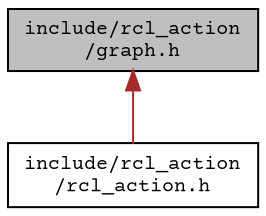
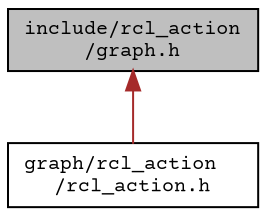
  digraph {
    fontname="Courier Prime"
    node [color=black fontname="Courier Prime" fontsize=10 shape=record style=filled]
    n1 [fillcolor=grey75 fontcolor=black height=0.2 label="include/rcl_action\l/graph.h" width=0.4]
-   n2 [fillcolor=white height=0.2 label="include/rcl_action\l/rcl_action.h" width=0.4]
+   n2 [fillcolor=white height=0.2 label="graph/rcl_action\l/rcl_action.h" width=0.4]
    n1 -> n2 [color=brown dir=back fontname="Courier Prime" fontsize=10 labelfontname=Helvetica labelfontsize=10 style=solid]
  }
